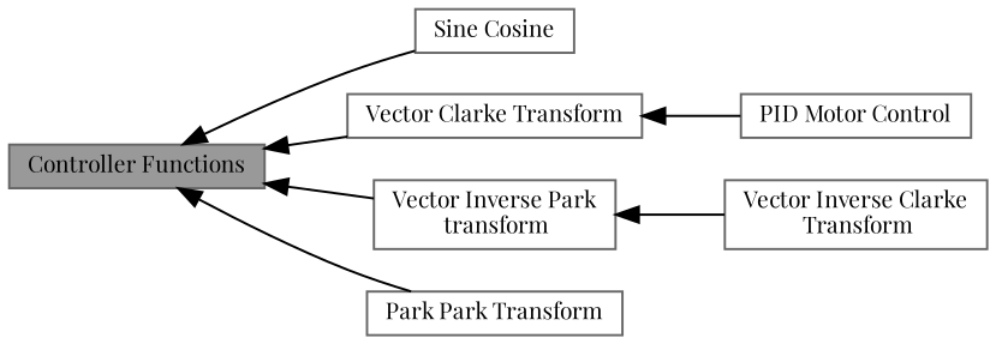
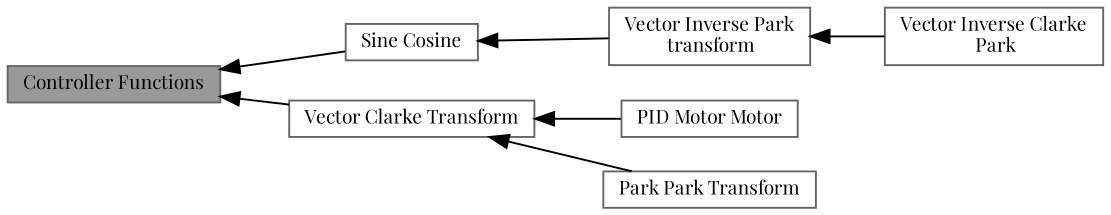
  digraph {
    fontname="Playfair Display"
    rankdir=LR
    node [color=grey40 fillcolor=white fontname="Playfair Display" fontsize=10 shape=box style=filled]
    edge [dir=back fontname="Playfair Display" fontsize=10 labelfontname=Helvetica labelfontsize=10 shape=plaintext style=solid]
-   n1 [height=0.2 label="PID Motor Control" width=0.4]
+   n1 [height=0.2 label="PID Motor Motor" width=0.4]
    n2 [height=0.2 label="Sine Cosine" width=0.4]
    n3 [height=0.2 label="Vector Clarke Transform" width=0.4]
    n4 [color=gray40 fillcolor=grey60 fontcolor=black height=0.2 label="Controller Functions" width=0.4]
    n5 [height=0.2 label="Vector Inverse Park\l transform" width=0.4]
    n6 [height=0.2 label="Park Park Transform" width=0.4]
-   n7 [height=0.2 label="Vector Inverse Clarke\l Transform" width=0.4]
+   n7 [height=0.2 label="Vector Inverse Clarke\l Park" width=0.4]
    n3 -> n1
    n4 -> n2
    n4 -> n3
-   n4 -> n5
-   n4 -> n6
+   n2 -> n5
+   n3 -> n6
    n5 -> n7
  }
